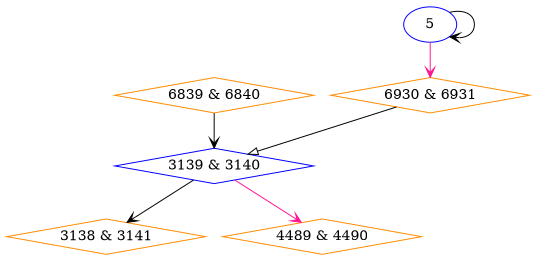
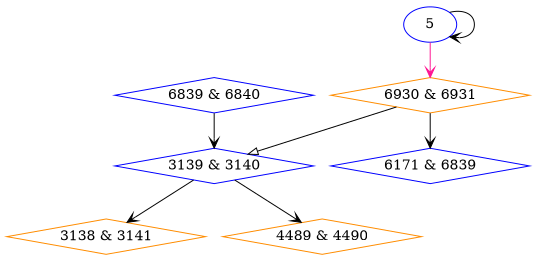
  digraph {
    node [color=darkorange shape=diamond]
    edge [arrowhead=vee color=black]
    n1 [label="3138 & 3141"]
    n2 [color=blue label="3139 & 3140"]
    n3 [label="4489 & 4490"]
-   n5 [label="6839 & 6840"]
+   n4 [color=blue label="6171 & 6839"]
+   n5 [color=blue label="6839 & 6840"]
    n6 [label="6930 & 6931"]
    n7 [color=blue label=5 shape=""]
    n2 -> n1
-   n2 -> n3 [color=deeppink]
+   n2 -> n3
    n5 -> n2
    n6 -> n2 [arrowhead=onormal]
+   n6 -> n4
    n7 -> n6 [color=deeppink]
    n7 -> n7
  }
